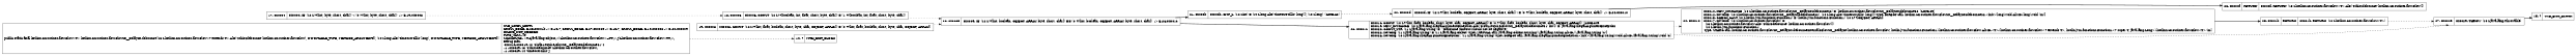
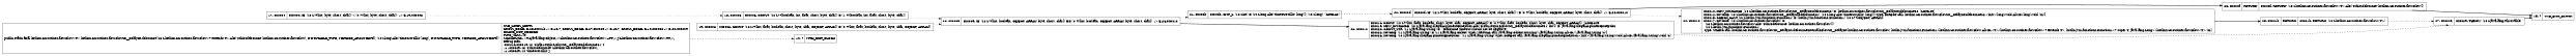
  digraph {
    rankdir=LR
    node [shape=record]
    edge [style=bold]
    n1 [label="{14\:\ ?|MTH_EXIT_BLOCK\l}"]
    n2 [label="{17\:\ 0x0004|0x0004: IF  (r2 I:??[int, byte, short, char]) \< (0 ??[int, byte, short, char])  \-\> B:19:0x0008 \l}"]
    n3 [label="{18\:\ 0x0006|0x0006: CONST  (r2 I:??[boolean, int, float, short, byte, char]) = (1 ??[boolean, int, float, short, byte, char]) \l}"]
    n4 [label="{20\:\ 0x0009|0x0009: IF  (r2 I:??[int, boolean, OBJECT, ARRAY, byte, short, char]) == (0 ??[int, boolean, OBJECT, ARRAY, byte, short, char])  \-\> B:26:0x001c \l}"]
    n5 [label="{19\:\ 0x0008|0x0008: CONST  (r2 I:??[int, float, boolean, short, byte, char, OBJECT, ARRAY]) = (0 ??[int, float, boolean, short, byte, char, OBJECT, ARRAY]) \l}"]
    n6 [label="{21\:\ 0x000b|0x000b: CMP_L  (r2 I:int) = (r4 I:long A[D('timeoutMillis' long)]), (r0 I:long)  (LINE:68)\l}"]
    n7 [label="{26\:\ 0x001c|0x001c: CONST  (r0 I:??[int, float, boolean, short, byte, char, OBJECT, ARRAY]) = (0 ??[int, float, boolean, short, byte, char, OBJECT, ARRAY])  (LINE:349)\l0x001e: NEW_INSTANCE  (r0 I:java.lang.IllegalArgumentException A[D('$i$a$\-require\-FlowKt__DelayKt$debounce$1' int)]) =  java.lang.IllegalArgumentException \l0x0020: CONST_STR  (r1 I:java.lang.String) =  \"Debounce timeout should not be negative\" \l0x0022: INVOKE  (r1 I:java.lang.String) = (r1 I:java.lang.Object) type: VIRTUAL call: java.lang.Object.toString():java.lang.String A[MD:():java.lang.String (c)]\l0x0026: INVOKE  (r0 I:java.lang.IllegalArgumentException), (r1 I:java.lang.String) type: DIRECT call: java.lang.IllegalArgumentException.\<init\>(java.lang.String):void A[MD:(java.lang.String):void (c)]\l}"]
    n8 [label="{22\:\ 0x000d|0x000d: IF  (r2 I:??[int, boolean, OBJECT, ARRAY, byte, short, char]) != (0 ??[int, boolean, OBJECT, ARRAY, byte, short, char])  \-\> B:24:0x0010 \l}"]
    n9 [label="{27\:\ 0x0029|0x0029: THROW  (r0 I:java.lang.Throwable) \l}"]
    n10 [label="{23\:\ 0x000f|RETURN\l|0x000f: RETURN  (r3 I:kotlinx.coroutines.flow.Flow\<T\> A[D('$this$debounce' kotlinx.coroutines.flow.Flow)]) \l}"]
    n11 [label="{24\:\ 0x0010|0x0010: NEW_INSTANCE  (r0 I:kotlinx.coroutines.flow.FlowKt__DelayKt$debounce$2) =  kotlinx.coroutines.flow.FlowKt__DelayKt$debounce$2  (LINE:69)\l0x0012: INVOKE  (r0 I:kotlinx.coroutines.flow.FlowKt__DelayKt$debounce$2), (r4 I:long A[D('timeoutMillis' long)]) type: DIRECT call: kotlinx.coroutines.flow.FlowKt__DelayKt$debounce$2.\<init\>(long):void A[MD:(long):void (m)]\l0x0015: CHECK_CAST (r0 I:kotlin.jvm.functions.Function1) = (kotlin.jvm.functions.Function1) (r0 I:??[OBJECT, ARRAY]) \l0x0017: INVOKE  (r0 I:kotlinx.coroutines.flow.Flow) = \l  (r3 I:kotlinx.coroutines.flow.Flow A[D('$this$debounce' kotlinx.coroutines.flow.Flow)])\l  (r0 I:kotlin.jvm.functions.Function1)\l type: STATIC call: kotlinx.coroutines.flow.FlowKt__DelayKt.debounceInternal$FlowKt__DelayKt(kotlinx.coroutines.flow.Flow, kotlin.jvm.functions.Function1):kotlinx.coroutines.flow.Flow A[MD:\<T\>:(kotlinx.coroutines.flow.Flow\<? extends T\>, kotlin.jvm.functions.Function1\<? super T, java.lang.Long\>):kotlinx.coroutines.flow.Flow\<T\> (m)]\l}"]
    n12 [label="{15\:\ ?|USE_EXIT_BLOCK\l}"]
    n13 [label="{25\:\ 0x001b|RETURN\l|0x001b: RETURN  (r0 I:kotlinx.coroutines.flow.Flow\<T\>) \l}"]
    n14 [label="{public static final kotlinx.coroutines.flow.Flow\<T\> kotlinx.coroutines.flow.FlowKt__DelayKt.debounce((r3 I:kotlinx.coroutines.flow.Flow\<? extends T\> A[D('$this$debounce' kotlinx.coroutines.flow.Flow), IMMUTABLE_TYPE, METHOD_ARGUMENT]), (r4 I:long A[D('timeoutMillis' long), IMMUTABLE_TYPE, METHOD_ARGUMENT]))  | USE_LINES_HINTS\lCROSS_EDGE: B:25:0x001b \-\> B:15:?, CROSS_EDGE: B:27:0x0029 \-\> B:15:?, CROSS_EDGE: B:19:0x0008 \-\> B:20:0x0009\lINLINE_NOT_NEEDED\lTYPE_VARS: [T]\lSIGNATURE: \<T:Ljava\/lang\/Object;\>(Lkotlinx\/coroutines\/flow\/Flow\<+TT;\>;J)Lkotlinx\/coroutines\/flow\/Flow\<TT;\>;\lDebug Info:\l  0x001d\-0x001e: r0 '$i$a$\-require\-FlowKt__DelayKt$debounce$1' I\l  \-1 \-0x0029: r3 '$this$debounce' Lkotlinx\/coroutines\/flow\/Flow;\l  \-1 \-0x0029: r4 'timeoutMillis' J\l}"]
    n2 -> n3 [style=dotted]
    n3 -> n4 [style=dotted]
-   n4 -> n6
+   n4 -> n6 [style=dotted]
    n4 -> n7
    n5 -> n4 [style=dotted]
    n6 -> n8 [style=dashed]
    n7 -> n9 [style=dashed]
    n8 -> n10
-   n7 -> n11 [style=dotted]
+   n8 -> n11 [style=dotted]
    n9 -> n12
+   n10 -> n12
    n11 -> n13
    n13 -> n9 [style=dashed]
    n14 -> n1 [style=dashed]
  }
